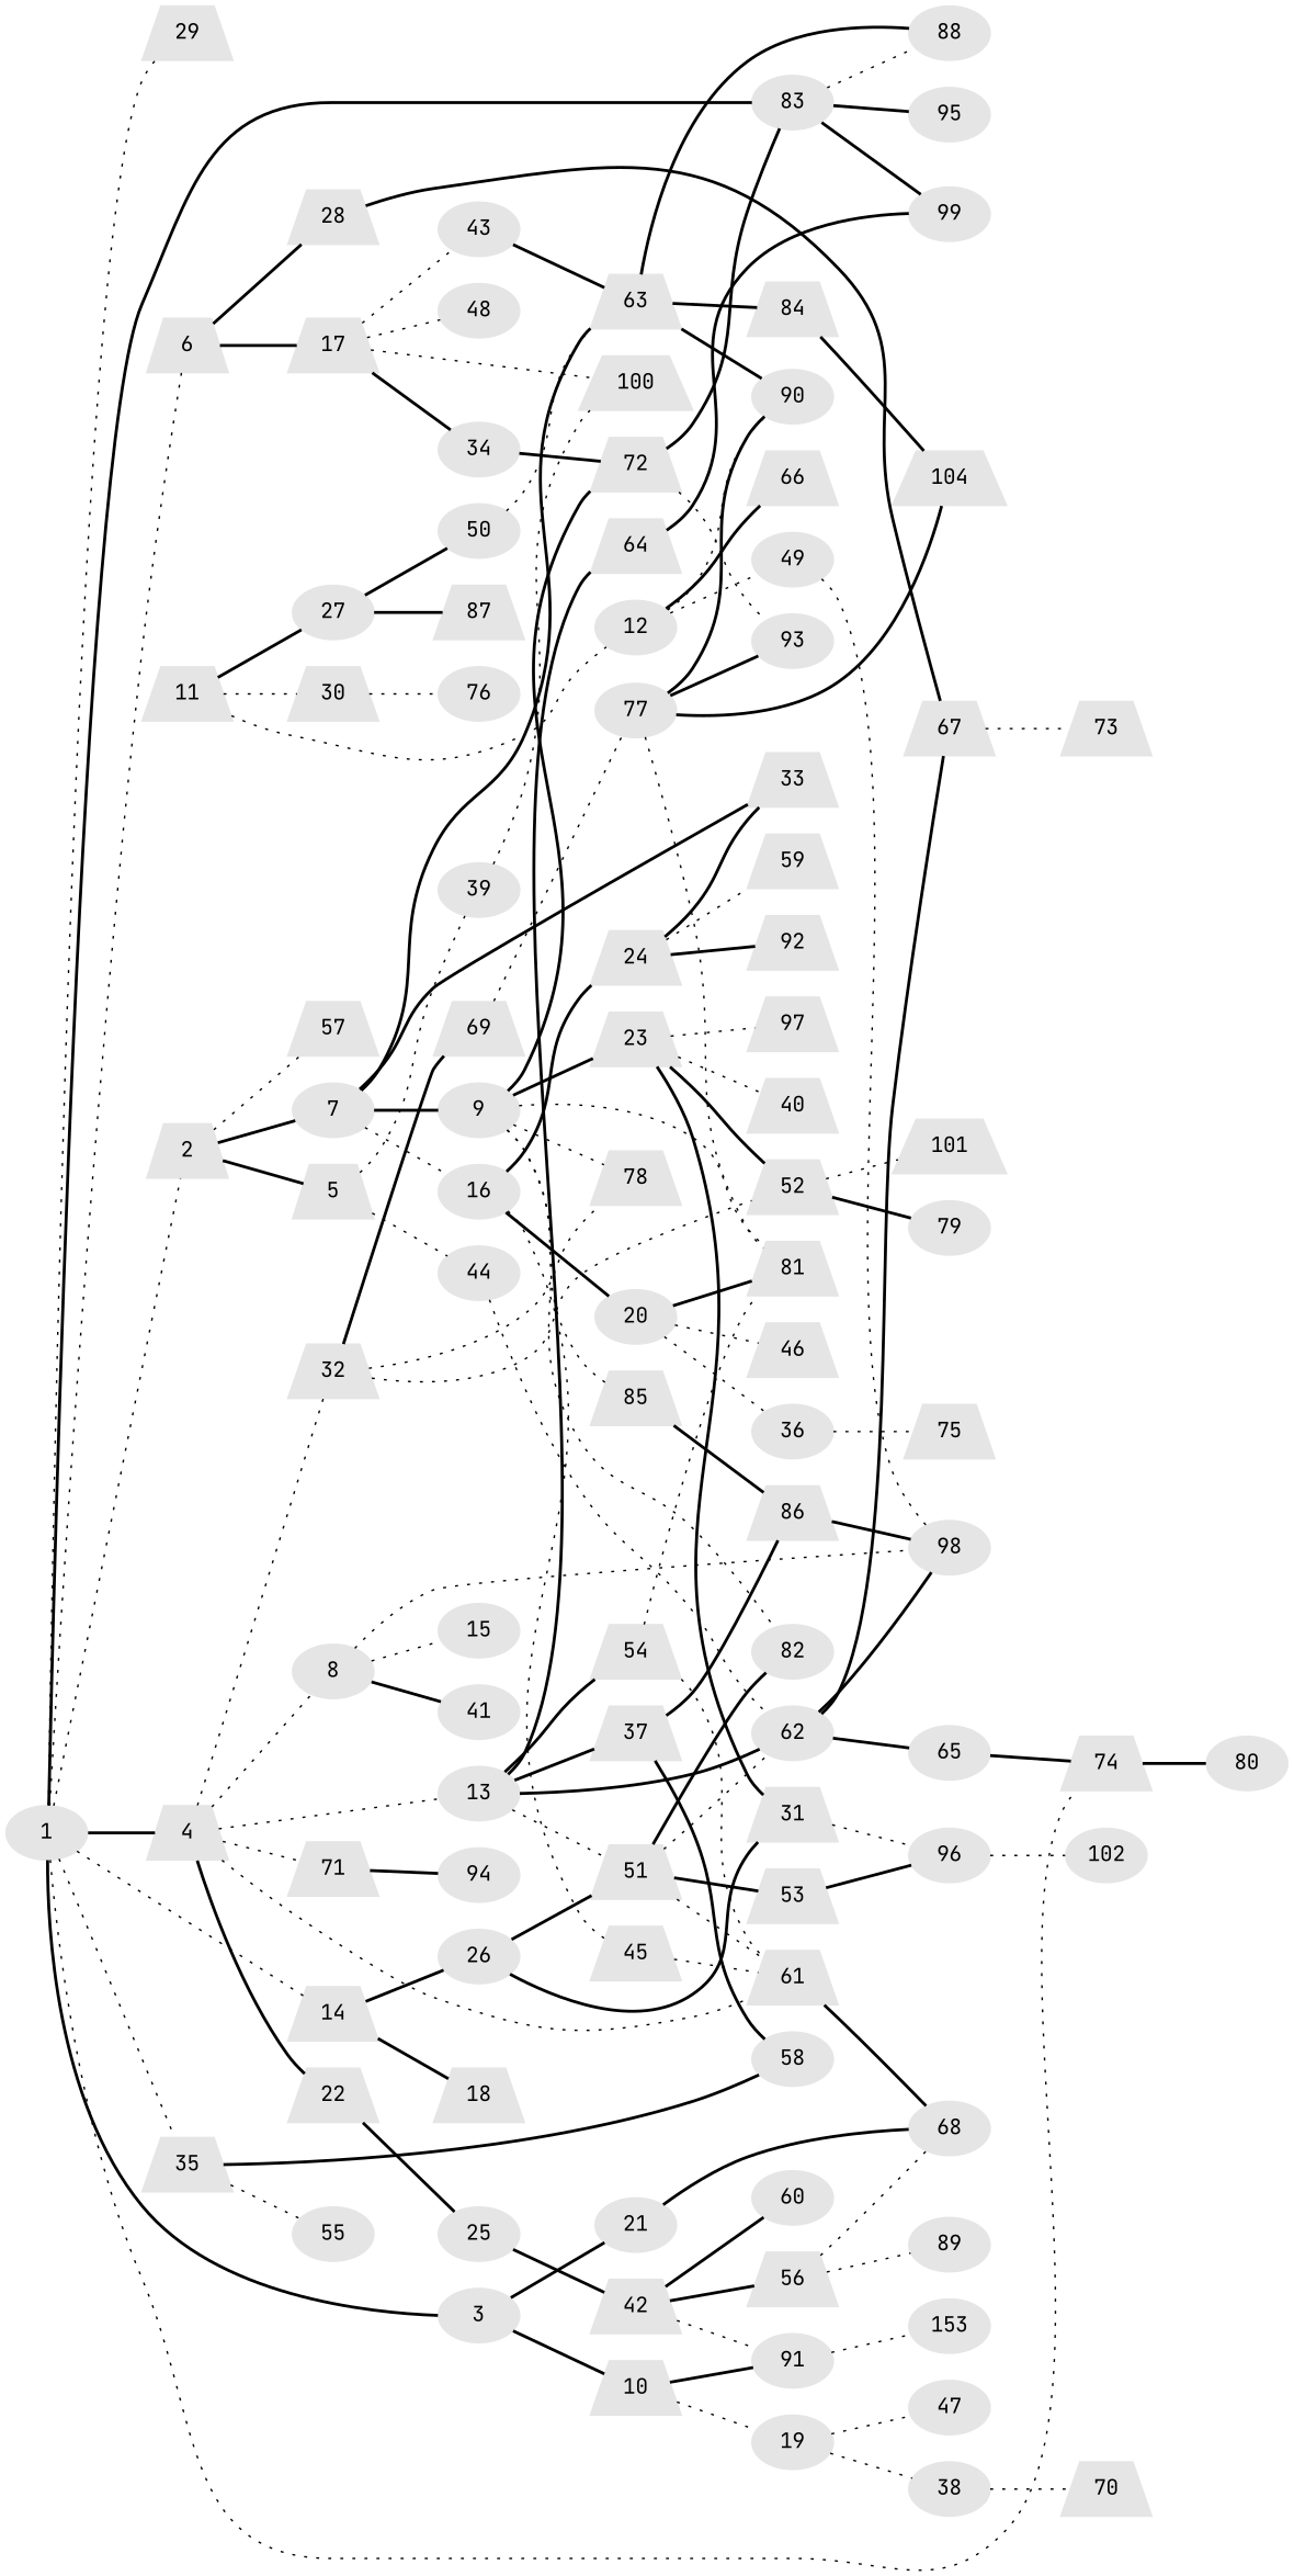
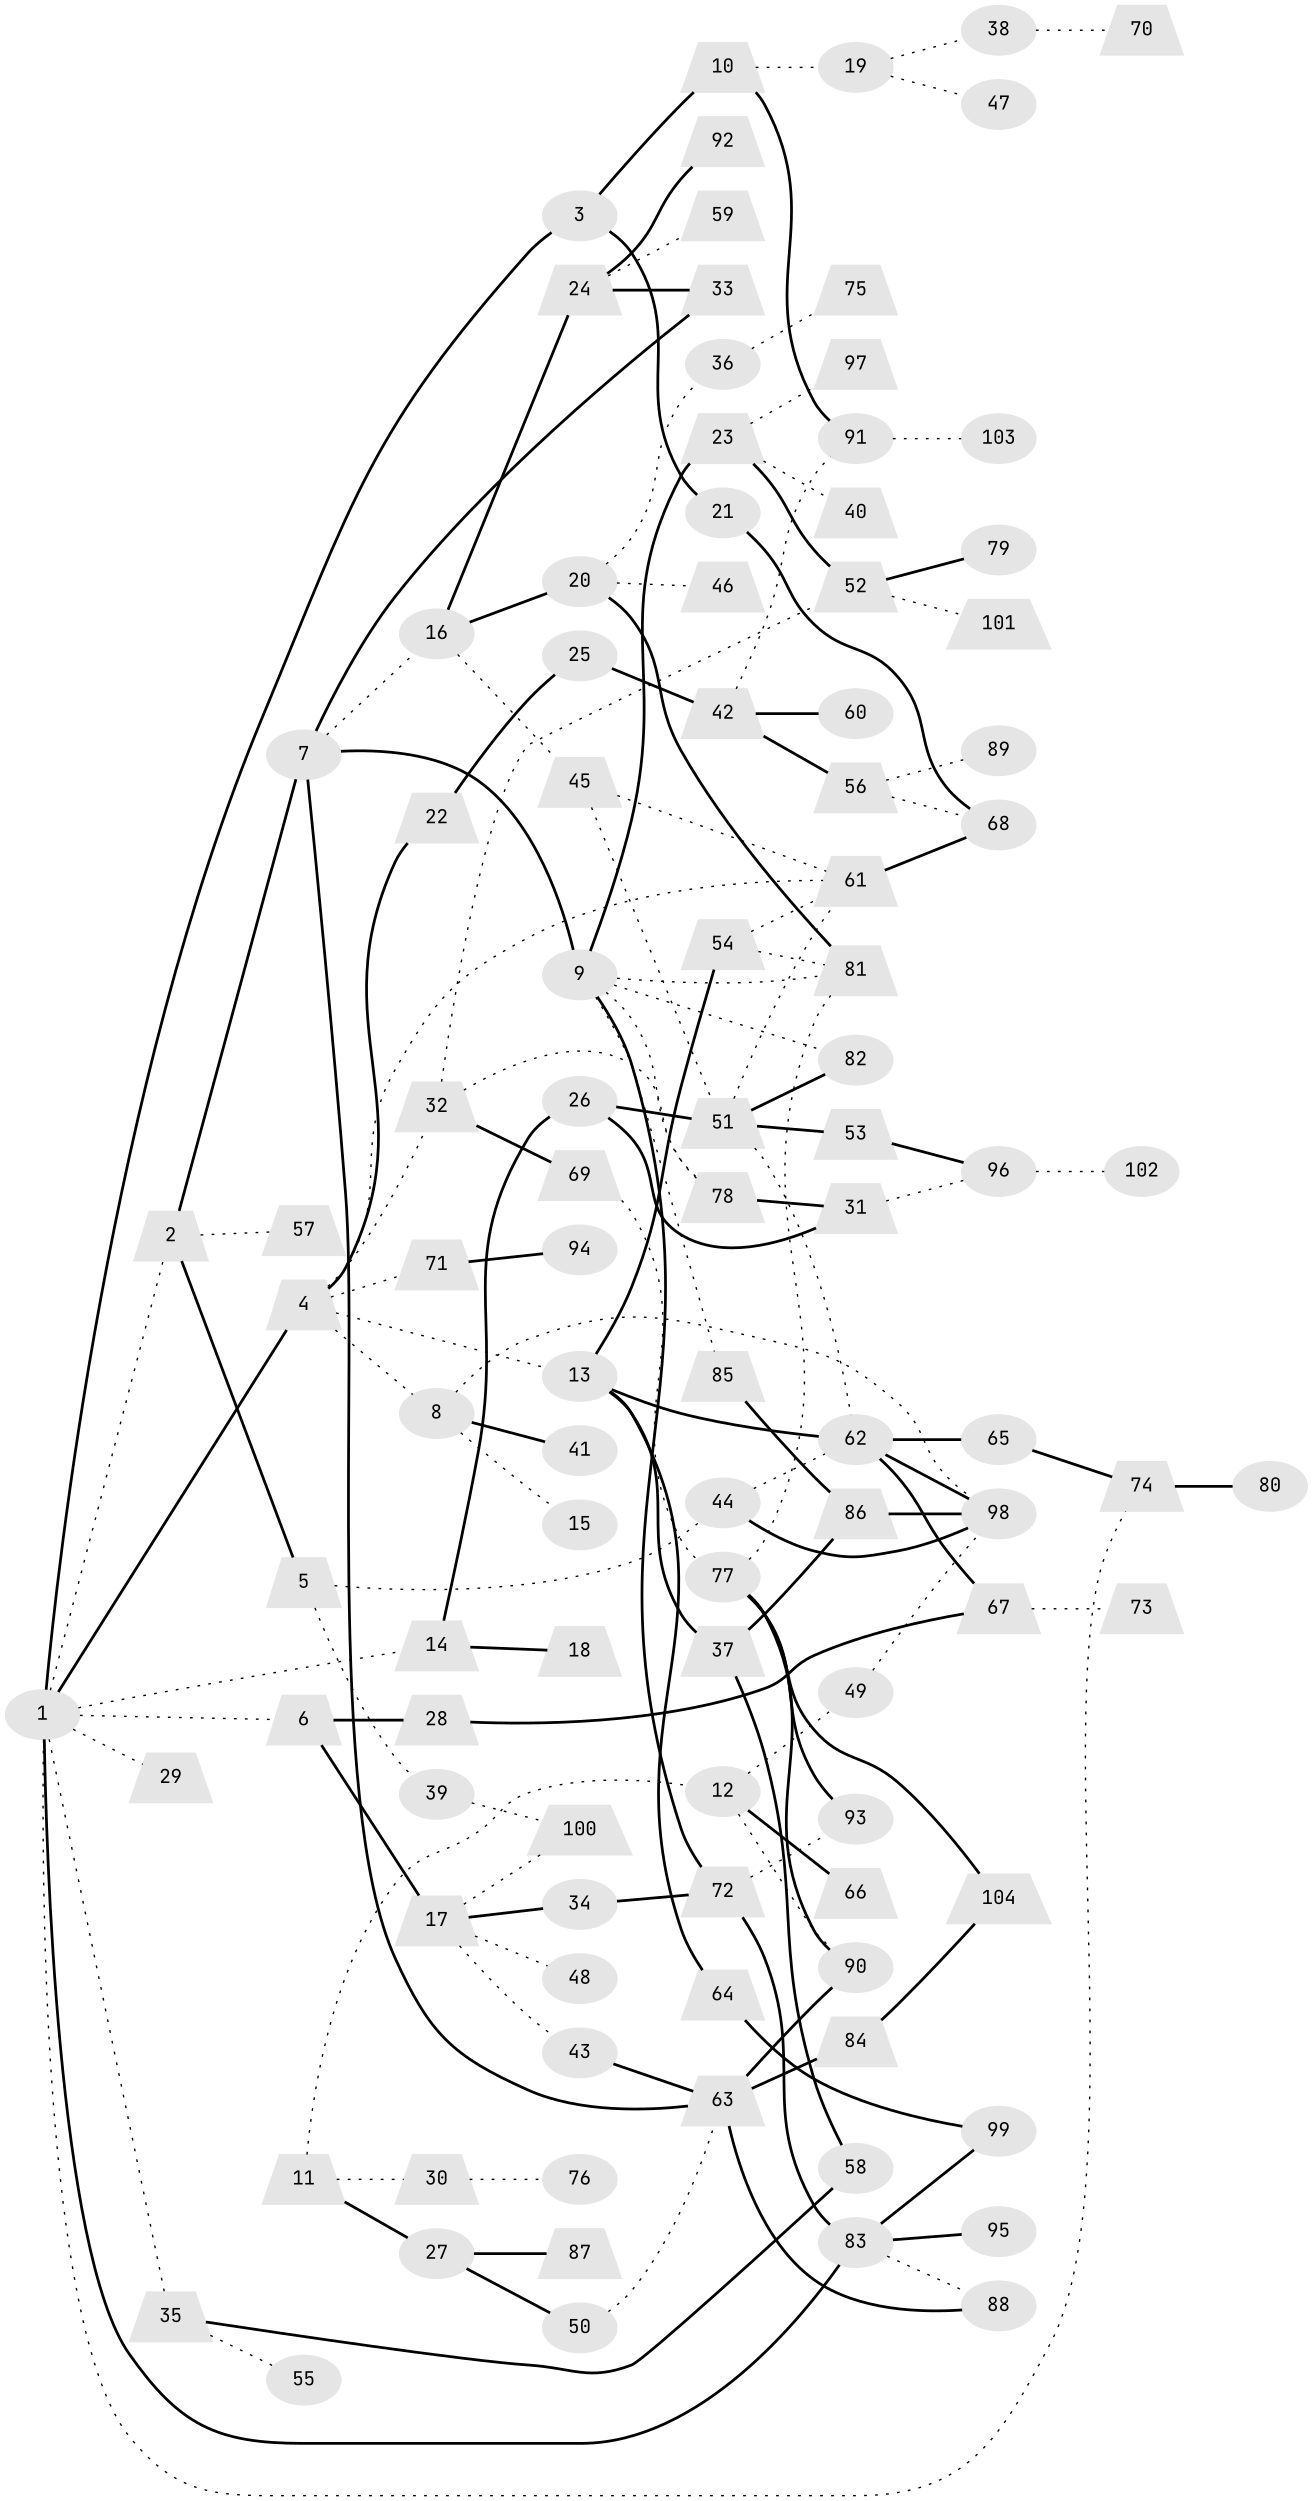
  graph {
    fontname="JetBrains Mono"
    rankdir=LR
    node [color=gray90 fontname="JetBrains Mono" shape=trapezium style=filled]
    edge [fontname="JetBrains Mono" style=bold]
    1 [shape=ellipse]
    2
    3 [shape=ellipse]
    4
    6
    14
    29
    35
    74
    83 [shape=ellipse]
    5
    7 [shape=ellipse]
    57
    10
    21 [shape=ellipse]
    8 [shape=ellipse]
    13 [shape=ellipse]
    22
    32
    61
    71
    17
    28
    18
    26 [shape=ellipse]
    55 [shape=ellipse]
    58 [shape=ellipse]
    80 [shape=ellipse]
    88 [shape=ellipse]
    99 [shape=ellipse]
    95 [shape=ellipse]
    39 [shape=ellipse]
    44 [shape=ellipse]
    9 [shape=ellipse]
    16 [shape=ellipse]
    33
    63
    19 [shape=ellipse]
    91 [shape=ellipse]
    68 [shape=ellipse]
    15 [shape=ellipse]
    41 [shape=ellipse]
    98 [shape=ellipse]
    37
    54
    62 [shape=ellipse]
    64
    25 [shape=ellipse]
    78
    52
    69
    94 [shape=ellipse]
    100
    34 [shape=ellipse]
    43 [shape=ellipse]
    48 [shape=ellipse]
    67
    23
    72
    81
    82 [shape=ellipse]
    85
    20 [shape=ellipse]
    24
    45
    90 [shape=ellipse]
    84
    12 [shape=ellipse]
    11
    27 [shape=ellipse]
    30
    31
    40
    97
    93 [shape=ellipse]
    86
    38 [shape=ellipse]
    47 [shape=ellipse]
-   103 [shape=ellipse label=153]
+   103 [shape=ellipse]
    49 [shape=ellipse]
    66
    50 [shape=ellipse]
    87
    76 [shape=ellipse]
    65 [shape=ellipse]
    51
    36 [shape=ellipse]
    46
    59
    92
    70
    75
    42
    96 [shape=ellipse]
    79 [shape=ellipse]
    101
    56
    60 [shape=ellipse]
    53
    73
    102 [shape=ellipse]
    77 [shape=ellipse]
    89 [shape=ellipse]
    104
    1 -- 2 [style=dotted]
    1 -- 3
    1 -- 4
    1 -- 6 [style=dotted]
    1 -- 14 [style=dotted]
    1 -- 29 [style=dotted]
    1 -- 35 [style=dotted]
    1 -- 74 [style=dotted]
    1 -- 83
    2 -- 5
    2 -- 7
    2 -- 57 [style=dotted]
    3 -- 10
    3 -- 21
    4 -- 8 [style=dotted]
    4 -- 13 [style=dotted]
    4 -- 22
    4 -- 32 [style=dotted]
    4 -- 61 [style=dotted]
    4 -- 71 [style=dotted]
    6 -- 17
    6 -- 28
    14 -- 18
    14 -- 26
    35 -- 55 [style=dotted]
    35 -- 58
    74 -- 80
    83 -- 88 [style=dotted]
    83 -- 99
    83 -- 95
    5 -- 39 [style=dotted]
    5 -- 44 [style=dotted]
    7 -- 9
    7 -- 16 [style=dotted]
    7 -- 33
    7 -- 63
    10 -- 19 [style=dotted]
    10 -- 91
    21 -- 68
    8 -- 15 [style=dotted]
    8 -- 41
    8 -- 98 [style=dotted]
    13 -- 37
    13 -- 54
    13 -- 62
    13 -- 64
    22 -- 25
    32 -- 78 [style=dotted]
    32 -- 52 [style=dotted]
    32 -- 69
    61 -- 68
    71 -- 94
    17 -- 100 [style=dotted]
    17 -- 34
    17 -- 43 [style=dotted]
    17 -- 48 [style=dotted]
    28 -- 67
    26 -- 31
    26 -- 51
    39 -- 100 [style=dotted]
+   44 -- 98
    44 -- 62 [style=dotted]
    9 -- 78 [style=dotted]
    9 -- 23
    9 -- 72
    9 -- 81 [style=dotted]
    9 -- 82 [style=dotted]
    9 -- 85 [style=dotted]
    16 -- 20
    16 -- 24
    16 -- 45 [style=dotted]
    63 -- 88
    63 -- 90
    63 -- 84
    19 -- 38 [style=dotted]
    19 -- 47 [style=dotted]
    91 -- 103 [style=dotted]
    37 -- 58
    37 -- 86
    54 -- 61 [style=dotted]
    54 -- 81 [style=dotted]
    62 -- 98
    62 -- 67
    62 -- 65
    64 -- 99
    25 -- 42
    52 -- 79
    52 -- 101 [style=dotted]
    69 -- 77 [style=dotted]
    34 -- 72
    43 -- 63
    67 -- 73 [style=dotted]
    23 -- 52
-   23 -- 31
+   78 -- 31
    23 -- 40 [style=dotted]
    23 -- 97 [style=dotted]
    72 -- 83
    72 -- 93 [style=dotted]
    85 -- 86
    20 -- 81
    20 -- 36 [style=dotted]
    20 -- 46 [style=dotted]
    24 -- 33
    24 -- 59 [style=dotted]
    24 -- 92
    45 -- 61 [style=dotted]
-   13 -- 51 [style=dotted]
+   45 -- 51 [style=dotted]
    84 -- 104
    12 -- 90 [style=dotted]
    12 -- 49 [style=dotted]
    12 -- 66
    11 -- 12 [style=dotted]
    11 -- 27
    11 -- 30 [style=dotted]
    27 -- 50
    27 -- 87
    30 -- 76 [style=dotted]
    31 -- 96 [style=dotted]
    86 -- 98
    38 -- 70 [style=dotted]
    49 -- 98 [style=dotted]
    50 -- 63 [style=dotted]
    65 -- 74
    51 -- 61 [style=dotted]
    51 -- 62 [style=dotted]
    51 -- 82
    51 -- 53
    36 -- 75 [style=dotted]
    42 -- 91 [style=dotted]
    42 -- 56
    42 -- 60
    96 -- 102 [style=dotted]
    56 -- 68 [style=dotted]
    56 -- 89 [style=dotted]
    53 -- 96
    77 -- 81 [style=dotted]
    77 -- 90
    77 -- 93
    77 -- 104
  }
